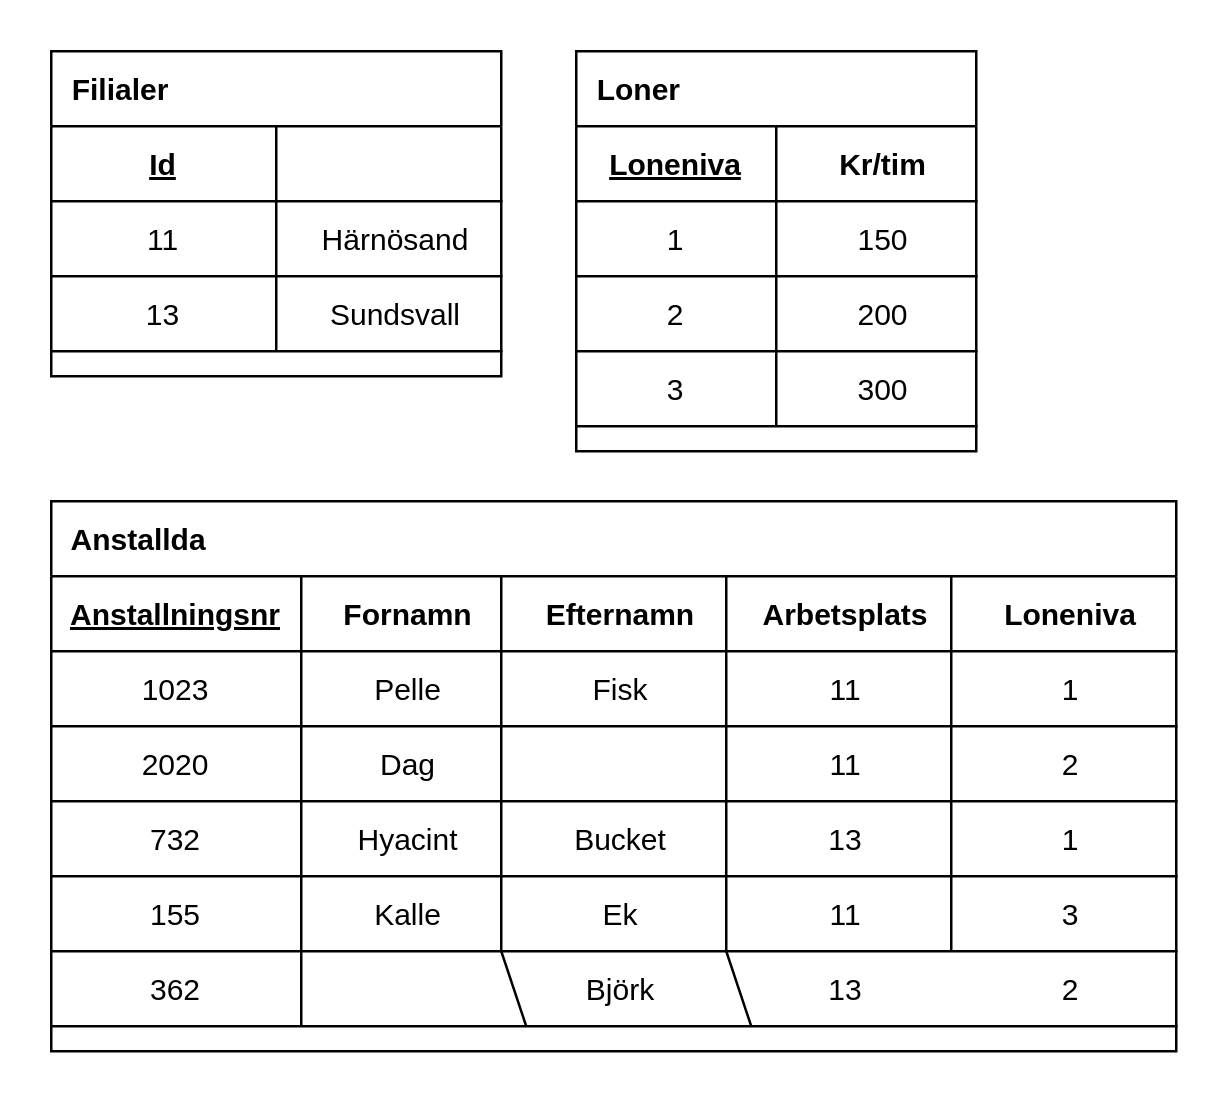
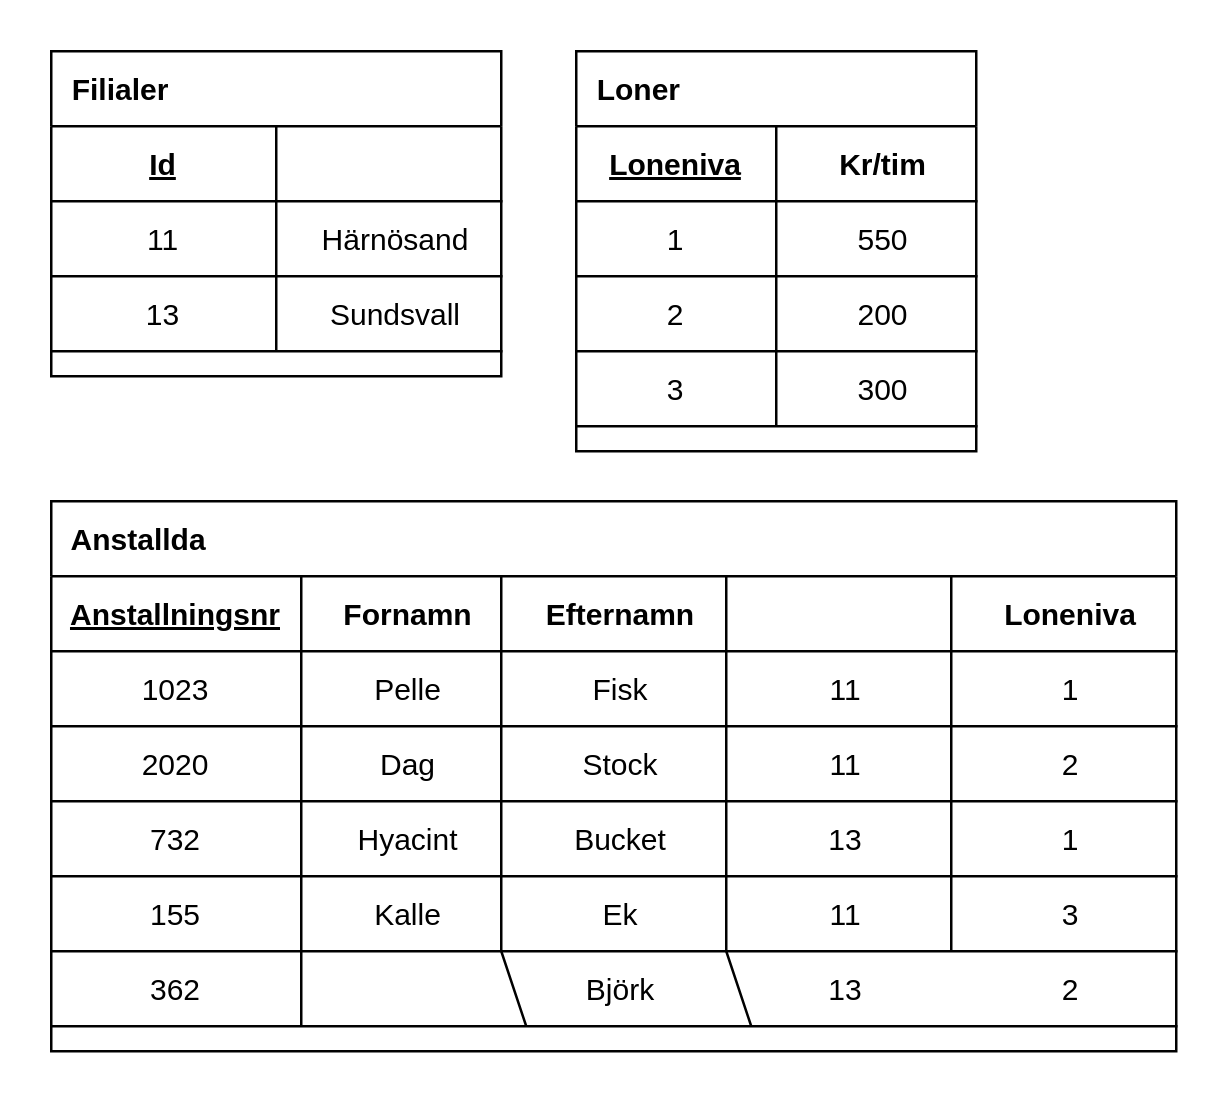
  <mxCell id="0" />
  <mxCell id="1" parent="0" />
  <mxCell id="2" value="  Filialer" style="shape=table;startSize=30;container=1;collapsible=1;childLayout=tableLayout;fixedRows=1;rowLines=0;fontStyle=1;align=left;resizeLast=1;" vertex="1" parent="1"><mxGeometry x="20" y="20" width="180" height="130" as="geometry" /></mxCell>
  <mxCell id="3" value="" style="shape=partialRectangle;collapsible=0;dropTarget=0;pointerEvents=0;fillColor=none;top=0;left=0;bottom=1;right=0;points=[[0,0.5],[1,0.5]];portConstraint=eastwest;" vertex="1" parent="2"><mxGeometry y="30" width="180" height="30" as="geometry" /></mxCell>
  <mxCell id="4" value="Id" style="shape=partialRectangle;connectable=0;fillColor=none;top=0;left=0;bottom=0;right=0;fontStyle=5;overflow=hidden;" vertex="1" parent="3"><mxGeometry width="90" height="30" as="geometry" /></mxCell>
  <mxCell id="5" style="shape=partialRectangle;collapsible=0;dropTarget=0;pointerEvents=0;fillColor=none;top=0;left=0;bottom=1;right=0;points=[[0,0.5],[1,0.5]];portConstraint=eastwest;" vertex="1" parent="2"><mxGeometry y="60" width="180" height="30" as="geometry" /></mxCell>
  <mxCell id="6" value="11" style="shape=partialRectangle;connectable=0;fillColor=none;top=0;left=0;bottom=0;right=0;fontStyle=0;overflow=hidden;" vertex="1" parent="5"><mxGeometry width="90" height="30" as="geometry" /></mxCell>
  <mxCell id="7" value="Härnösand" style="shape=partialRectangle;connectable=0;fillColor=none;top=0;left=0;bottom=0;right=0;align=center;spacingLeft=6;fontStyle=0;overflow=hidden;" vertex="1" parent="5"><mxGeometry x="90" width="90" height="30" as="geometry" /></mxCell>
  <mxCell id="8" style="shape=partialRectangle;collapsible=0;dropTarget=0;pointerEvents=0;fillColor=none;top=0;left=0;bottom=1;right=0;points=[[0,0.5],[1,0.5]];portConstraint=eastwest;" vertex="1" parent="2"><mxGeometry y="90" width="180" height="30" as="geometry" /></mxCell>
  <mxCell id="9" value="13" style="shape=partialRectangle;connectable=0;fillColor=none;top=0;left=0;bottom=0;right=0;fontStyle=0;overflow=hidden;" vertex="1" parent="8"><mxGeometry width="90" height="30" as="geometry" /></mxCell>
  <mxCell id="10" value="Sundsvall" style="shape=partialRectangle;connectable=0;fillColor=none;top=0;left=0;bottom=0;right=0;align=center;spacingLeft=6;fontStyle=0;overflow=hidden;" vertex="1" parent="8"><mxGeometry x="90" width="90" height="30" as="geometry" /></mxCell>
  <mxCell id="11" value="  Anstallda" style="shape=table;startSize=30;container=1;collapsible=1;childLayout=tableLayout;fixedRows=1;rowLines=0;fontStyle=1;align=left;resizeLast=1;" vertex="1" parent="1"><mxGeometry x="20" y="200" width="450" height="220" as="geometry" /></mxCell>
  <mxCell id="12" value="" style="shape=partialRectangle;collapsible=0;dropTarget=0;pointerEvents=0;fillColor=none;top=0;left=0;bottom=1;right=0;points=[[0,0.5],[1,0.5]];portConstraint=eastwest;" vertex="1" parent="11"><mxGeometry y="30" width="450" height="30" as="geometry" /></mxCell>
  <mxCell id="13" value="Anstallningsnr" style="shape=partialRectangle;connectable=0;fillColor=none;top=0;left=0;bottom=0;right=0;fontStyle=5;overflow=hidden;" vertex="1" parent="12"><mxGeometry width="100" height="30" as="geometry" /></mxCell>
  <mxCell id="14" value="Fornamn" style="shape=partialRectangle;connectable=0;fillColor=none;top=0;left=0;bottom=0;right=0;align=center;spacingLeft=6;fontStyle=1;overflow=hidden;" vertex="1" parent="12"><mxGeometry x="100" width="80" height="30" as="geometry" /></mxCell>
  <mxCell id="15" value="Efternamn" style="shape=partialRectangle;connectable=0;fillColor=none;top=0;left=0;bottom=0;right=0;align=center;spacingLeft=6;fontStyle=1;overflow=hidden;" vertex="1" parent="12"><mxGeometry x="180" width="90" height="30" as="geometry" /></mxCell>
- <mxCell id="16" value="Arbetsplats" style="shape=partialRectangle;connectable=0;fillColor=none;top=0;left=0;bottom=0;right=0;align=center;spacingLeft=6;fontStyle=1;overflow=hidden;" vertex="1" parent="12"><mxGeometry x="270" width="90" height="30" as="geometry" /></mxCell>
  <mxCell id="17" value="Loneniva" style="shape=partialRectangle;connectable=0;fillColor=none;top=0;left=0;bottom=0;right=0;align=center;spacingLeft=6;fontStyle=1;overflow=hidden;" vertex="1" parent="12"><mxGeometry x="360" width="90" height="30" as="geometry" /></mxCell>
  <mxCell id="18" style="shape=partialRectangle;collapsible=0;dropTarget=0;pointerEvents=0;fillColor=none;top=0;left=0;bottom=1;right=0;points=[[0,0.5],[1,0.5]];portConstraint=eastwest;" vertex="1" parent="11"><mxGeometry y="60" width="450" height="30" as="geometry" /></mxCell>
  <mxCell id="19" value="1023" style="shape=partialRectangle;connectable=0;fillColor=none;top=0;left=0;bottom=0;right=0;fontStyle=0;overflow=hidden;" vertex="1" parent="18"><mxGeometry width="100" height="30" as="geometry" /></mxCell>
  <mxCell id="20" value="Pelle" style="shape=partialRectangle;connectable=0;fillColor=none;top=0;left=0;bottom=0;right=0;align=center;spacingLeft=6;fontStyle=0;overflow=hidden;" vertex="1" parent="18"><mxGeometry x="100" width="80" height="30" as="geometry" /></mxCell>
  <mxCell id="21" value="Fisk" style="shape=partialRectangle;connectable=0;fillColor=none;top=0;left=0;bottom=0;right=0;align=center;spacingLeft=6;fontStyle=0;overflow=hidden;" vertex="1" parent="18"><mxGeometry x="180" width="90" height="30" as="geometry" /></mxCell>
  <mxCell id="22" value="11" style="shape=partialRectangle;connectable=0;fillColor=none;top=0;left=0;bottom=0;right=0;align=center;spacingLeft=6;fontStyle=0;overflow=hidden;" vertex="1" parent="18"><mxGeometry x="270" width="90" height="30" as="geometry" /></mxCell>
  <mxCell id="23" value="1" style="shape=partialRectangle;connectable=0;fillColor=none;top=0;left=0;bottom=0;right=0;align=center;spacingLeft=6;fontStyle=0;overflow=hidden;" vertex="1" parent="18"><mxGeometry x="360" width="90" height="30" as="geometry" /></mxCell>
  <mxCell id="24" style="shape=partialRectangle;collapsible=0;dropTarget=0;pointerEvents=0;fillColor=none;top=0;left=0;bottom=1;right=0;points=[[0,0.5],[1,0.5]];portConstraint=eastwest;" vertex="1" parent="11"><mxGeometry y="90" width="450" height="30" as="geometry" /></mxCell>
  <mxCell id="25" value="2020" style="shape=partialRectangle;connectable=0;fillColor=none;top=0;left=0;bottom=0;right=0;fontStyle=0;overflow=hidden;" vertex="1" parent="24"><mxGeometry width="100" height="30" as="geometry" /></mxCell>
  <mxCell id="26" value="Dag" style="shape=partialRectangle;connectable=0;fillColor=none;top=0;left=0;bottom=0;right=0;align=center;spacingLeft=6;fontStyle=0;overflow=hidden;" vertex="1" parent="24"><mxGeometry x="100" width="80" height="30" as="geometry" /></mxCell>
+ <mxCell id="27" value="Stock" style="shape=partialRectangle;connectable=0;fillColor=none;top=0;left=0;bottom=0;right=0;align=center;spacingLeft=6;fontStyle=0;overflow=hidden;" vertex="1" parent="24"><mxGeometry x="180" width="90" height="30" as="geometry" /></mxCell>
  <mxCell id="28" value="11" style="shape=partialRectangle;connectable=0;fillColor=none;top=0;left=0;bottom=0;right=0;align=center;spacingLeft=6;fontStyle=0;overflow=hidden;" vertex="1" parent="24"><mxGeometry x="270" width="90" height="30" as="geometry" /></mxCell>
  <mxCell id="29" value="2" style="shape=partialRectangle;connectable=0;fillColor=none;top=0;left=0;bottom=0;right=0;align=center;spacingLeft=6;fontStyle=0;overflow=hidden;" vertex="1" parent="24"><mxGeometry x="360" width="90" height="30" as="geometry" /></mxCell>
  <mxCell id="30" style="shape=partialRectangle;collapsible=0;dropTarget=0;pointerEvents=0;fillColor=none;top=0;left=0;bottom=1;right=0;points=[[0,0.5],[1,0.5]];portConstraint=eastwest;" vertex="1" parent="11"><mxGeometry y="120" width="450" height="30" as="geometry" /></mxCell>
  <mxCell id="31" value="732" style="shape=partialRectangle;connectable=0;fillColor=none;top=0;left=0;bottom=0;right=0;fontStyle=0;overflow=hidden;" vertex="1" parent="30"><mxGeometry width="100" height="30" as="geometry" /></mxCell>
  <mxCell id="32" value="Hyacint" style="shape=partialRectangle;connectable=0;fillColor=none;top=0;left=0;bottom=0;right=0;align=center;spacingLeft=6;fontStyle=0;overflow=hidden;" vertex="1" parent="30"><mxGeometry x="100" width="80" height="30" as="geometry" /></mxCell>
  <mxCell id="33" value="Bucket" style="shape=partialRectangle;connectable=0;fillColor=none;top=0;left=0;bottom=0;right=0;align=center;spacingLeft=6;fontStyle=0;overflow=hidden;" vertex="1" parent="30"><mxGeometry x="180" width="90" height="30" as="geometry" /></mxCell>
  <mxCell id="34" value="13" style="shape=partialRectangle;connectable=0;fillColor=none;top=0;left=0;bottom=0;right=0;align=center;spacingLeft=6;fontStyle=0;overflow=hidden;" vertex="1" parent="30"><mxGeometry x="270" width="90" height="30" as="geometry" /></mxCell>
  <mxCell id="35" value="1" style="shape=partialRectangle;connectable=0;fillColor=none;top=0;left=0;bottom=0;right=0;align=center;spacingLeft=6;fontStyle=0;overflow=hidden;" vertex="1" parent="30"><mxGeometry x="360" width="90" height="30" as="geometry" /></mxCell>
  <mxCell id="36" style="shape=partialRectangle;collapsible=0;dropTarget=0;pointerEvents=0;fillColor=none;top=0;left=0;bottom=1;right=0;points=[[0,0.5],[1,0.5]];portConstraint=eastwest;" vertex="1" parent="11"><mxGeometry y="150" width="450" height="30" as="geometry" /></mxCell>
  <mxCell id="37" value="155" style="shape=partialRectangle;connectable=0;fillColor=none;top=0;left=0;bottom=0;right=0;fontStyle=0;overflow=hidden;" vertex="1" parent="36"><mxGeometry width="100" height="30" as="geometry" /></mxCell>
  <mxCell id="38" value="Kalle" style="shape=partialRectangle;connectable=0;fillColor=none;top=0;left=0;bottom=0;right=0;align=center;spacingLeft=6;fontStyle=0;overflow=hidden;" vertex="1" parent="36"><mxGeometry x="100" width="80" height="30" as="geometry" /></mxCell>
  <mxCell id="39" value="Ek" style="shape=partialRectangle;connectable=0;fillColor=none;top=0;left=0;bottom=0;right=0;align=center;spacingLeft=6;fontStyle=0;overflow=hidden;" vertex="1" parent="36"><mxGeometry x="180" width="90" height="30" as="geometry" /></mxCell>
  <mxCell id="40" value="11" style="shape=partialRectangle;connectable=0;fillColor=none;top=0;left=0;bottom=0;right=0;align=center;spacingLeft=6;fontStyle=0;overflow=hidden;" vertex="1" parent="36"><mxGeometry x="270" width="90" height="30" as="geometry" /></mxCell>
  <mxCell id="41" value="3" style="shape=partialRectangle;connectable=0;fillColor=none;top=0;left=0;bottom=0;right=0;align=center;spacingLeft=6;fontStyle=0;overflow=hidden;" vertex="1" parent="36"><mxGeometry x="360" width="90" height="30" as="geometry" /></mxCell>
  <mxCell id="42" style="shape=partialRectangle;collapsible=0;dropTarget=0;pointerEvents=0;fillColor=none;top=0;left=0;bottom=1;right=0;points=[[0,0.5],[1,0.5]];portConstraint=eastwest;" vertex="1" parent="11"><mxGeometry y="180" width="450" height="30" as="geometry" /></mxCell>
  <mxCell id="43" value="362" style="shape=partialRectangle;connectable=0;fillColor=none;top=0;left=0;bottom=0;right=0;fontStyle=0;overflow=hidden;" vertex="1" parent="42"><mxGeometry width="100" height="30" as="geometry" /></mxCell>
  <mxCell id="44" value="Björk" style="shape=partialRectangle;connectable=0;fillColor=none;top=0;left=0;bottom=0;right=0;align=center;spacingLeft=6;fontStyle=0;overflow=hidden;" vertex="1" parent="42"><mxGeometry x="180" width="90" height="30" as="geometry" /></mxCell>
  <mxCell id="45" value="13" style="shape=partialRectangle;connectable=0;fillColor=none;top=0;left=0;bottom=0;right=0;align=center;spacingLeft=6;fontStyle=0;overflow=hidden;" vertex="1" parent="42"><mxGeometry x="270" width="90" height="30" as="geometry" /></mxCell>
  <mxCell id="46" value="2" style="shape=partialRectangle;connectable=0;fillColor=none;top=0;left=0;bottom=0;right=0;align=center;spacingLeft=6;fontStyle=0;overflow=hidden;" vertex="1" parent="42"><mxGeometry x="360" width="90" height="30" as="geometry" /></mxCell>
  <mxCell id="47" value="  Loner" style="shape=table;startSize=30;container=1;collapsible=1;childLayout=tableLayout;fixedRows=1;rowLines=0;fontStyle=1;align=left;resizeLast=1;" vertex="1" parent="1"><mxGeometry x="230" y="20" width="160" height="160" as="geometry" /></mxCell>
  <mxCell id="48" value="" style="shape=partialRectangle;collapsible=0;dropTarget=0;pointerEvents=0;fillColor=none;top=0;left=0;bottom=1;right=0;points=[[0,0.5],[1,0.5]];portConstraint=eastwest;" vertex="1" parent="47"><mxGeometry y="30" width="160" height="30" as="geometry" /></mxCell>
  <mxCell id="49" value="Loneniva" style="shape=partialRectangle;connectable=0;fillColor=none;top=0;left=0;bottom=0;right=0;fontStyle=5;overflow=hidden;" vertex="1" parent="48"><mxGeometry width="80" height="30" as="geometry" /></mxCell>
  <mxCell id="50" value="Kr/tim" style="shape=partialRectangle;connectable=0;fillColor=none;top=0;left=0;bottom=0;right=0;align=center;spacingLeft=6;fontStyle=1;overflow=hidden;" vertex="1" parent="48"><mxGeometry x="80" width="80" height="30" as="geometry" /></mxCell>
  <mxCell id="51" style="shape=partialRectangle;collapsible=0;dropTarget=0;pointerEvents=0;fillColor=none;top=0;left=0;bottom=1;right=0;points=[[0,0.5],[1,0.5]];portConstraint=eastwest;" vertex="1" parent="47"><mxGeometry y="60" width="160" height="30" as="geometry" /></mxCell>
  <mxCell id="52" value="1" style="shape=partialRectangle;connectable=0;fillColor=none;top=0;left=0;bottom=0;right=0;fontStyle=0;overflow=hidden;" vertex="1" parent="51"><mxGeometry width="80" height="30" as="geometry" /></mxCell>
- <mxCell id="53" value="150" style="shape=partialRectangle;connectable=0;fillColor=none;top=0;left=0;bottom=0;right=0;align=center;spacingLeft=6;fontStyle=0;overflow=hidden;" vertex="1" parent="51"><mxGeometry x="80" width="80" height="30" as="geometry" /></mxCell>
+ <mxCell id="53" value="550" style="shape=partialRectangle;connectable=0;fillColor=none;top=0;left=0;bottom=0;right=0;align=center;spacingLeft=6;fontStyle=0;overflow=hidden;" vertex="1" parent="51"><mxGeometry x="80" width="80" height="30" as="geometry" /></mxCell>
  <mxCell id="54" style="shape=partialRectangle;collapsible=0;dropTarget=0;pointerEvents=0;fillColor=none;top=0;left=0;bottom=1;right=0;points=[[0,0.5],[1,0.5]];portConstraint=eastwest;" vertex="1" parent="47"><mxGeometry y="90" width="160" height="30" as="geometry" /></mxCell>
  <mxCell id="55" value="2" style="shape=partialRectangle;connectable=0;fillColor=none;top=0;left=0;bottom=0;right=0;fontStyle=0;overflow=hidden;" vertex="1" parent="54"><mxGeometry width="80" height="30" as="geometry" /></mxCell>
  <mxCell id="56" value="200" style="shape=partialRectangle;connectable=0;fillColor=none;top=0;left=0;bottom=0;right=0;align=center;spacingLeft=6;fontStyle=0;overflow=hidden;" vertex="1" parent="54"><mxGeometry x="80" width="80" height="30" as="geometry" /></mxCell>
  <mxCell id="57" style="shape=partialRectangle;collapsible=0;dropTarget=0;pointerEvents=0;fillColor=none;top=0;left=0;bottom=1;right=0;points=[[0,0.5],[1,0.5]];portConstraint=eastwest;" vertex="1" parent="47"><mxGeometry y="120" width="160" height="30" as="geometry" /></mxCell>
  <mxCell id="58" value="3" style="shape=partialRectangle;connectable=0;fillColor=none;top=0;left=0;bottom=0;right=0;fontStyle=0;overflow=hidden;" vertex="1" parent="57"><mxGeometry width="80" height="30" as="geometry" /></mxCell>
  <mxCell id="59" value="300" style="shape=partialRectangle;connectable=0;fillColor=none;top=0;left=0;bottom=0;right=0;align=center;spacingLeft=6;fontStyle=0;overflow=hidden;" vertex="1" parent="57"><mxGeometry x="80" width="80" height="30" as="geometry" /></mxCell>
